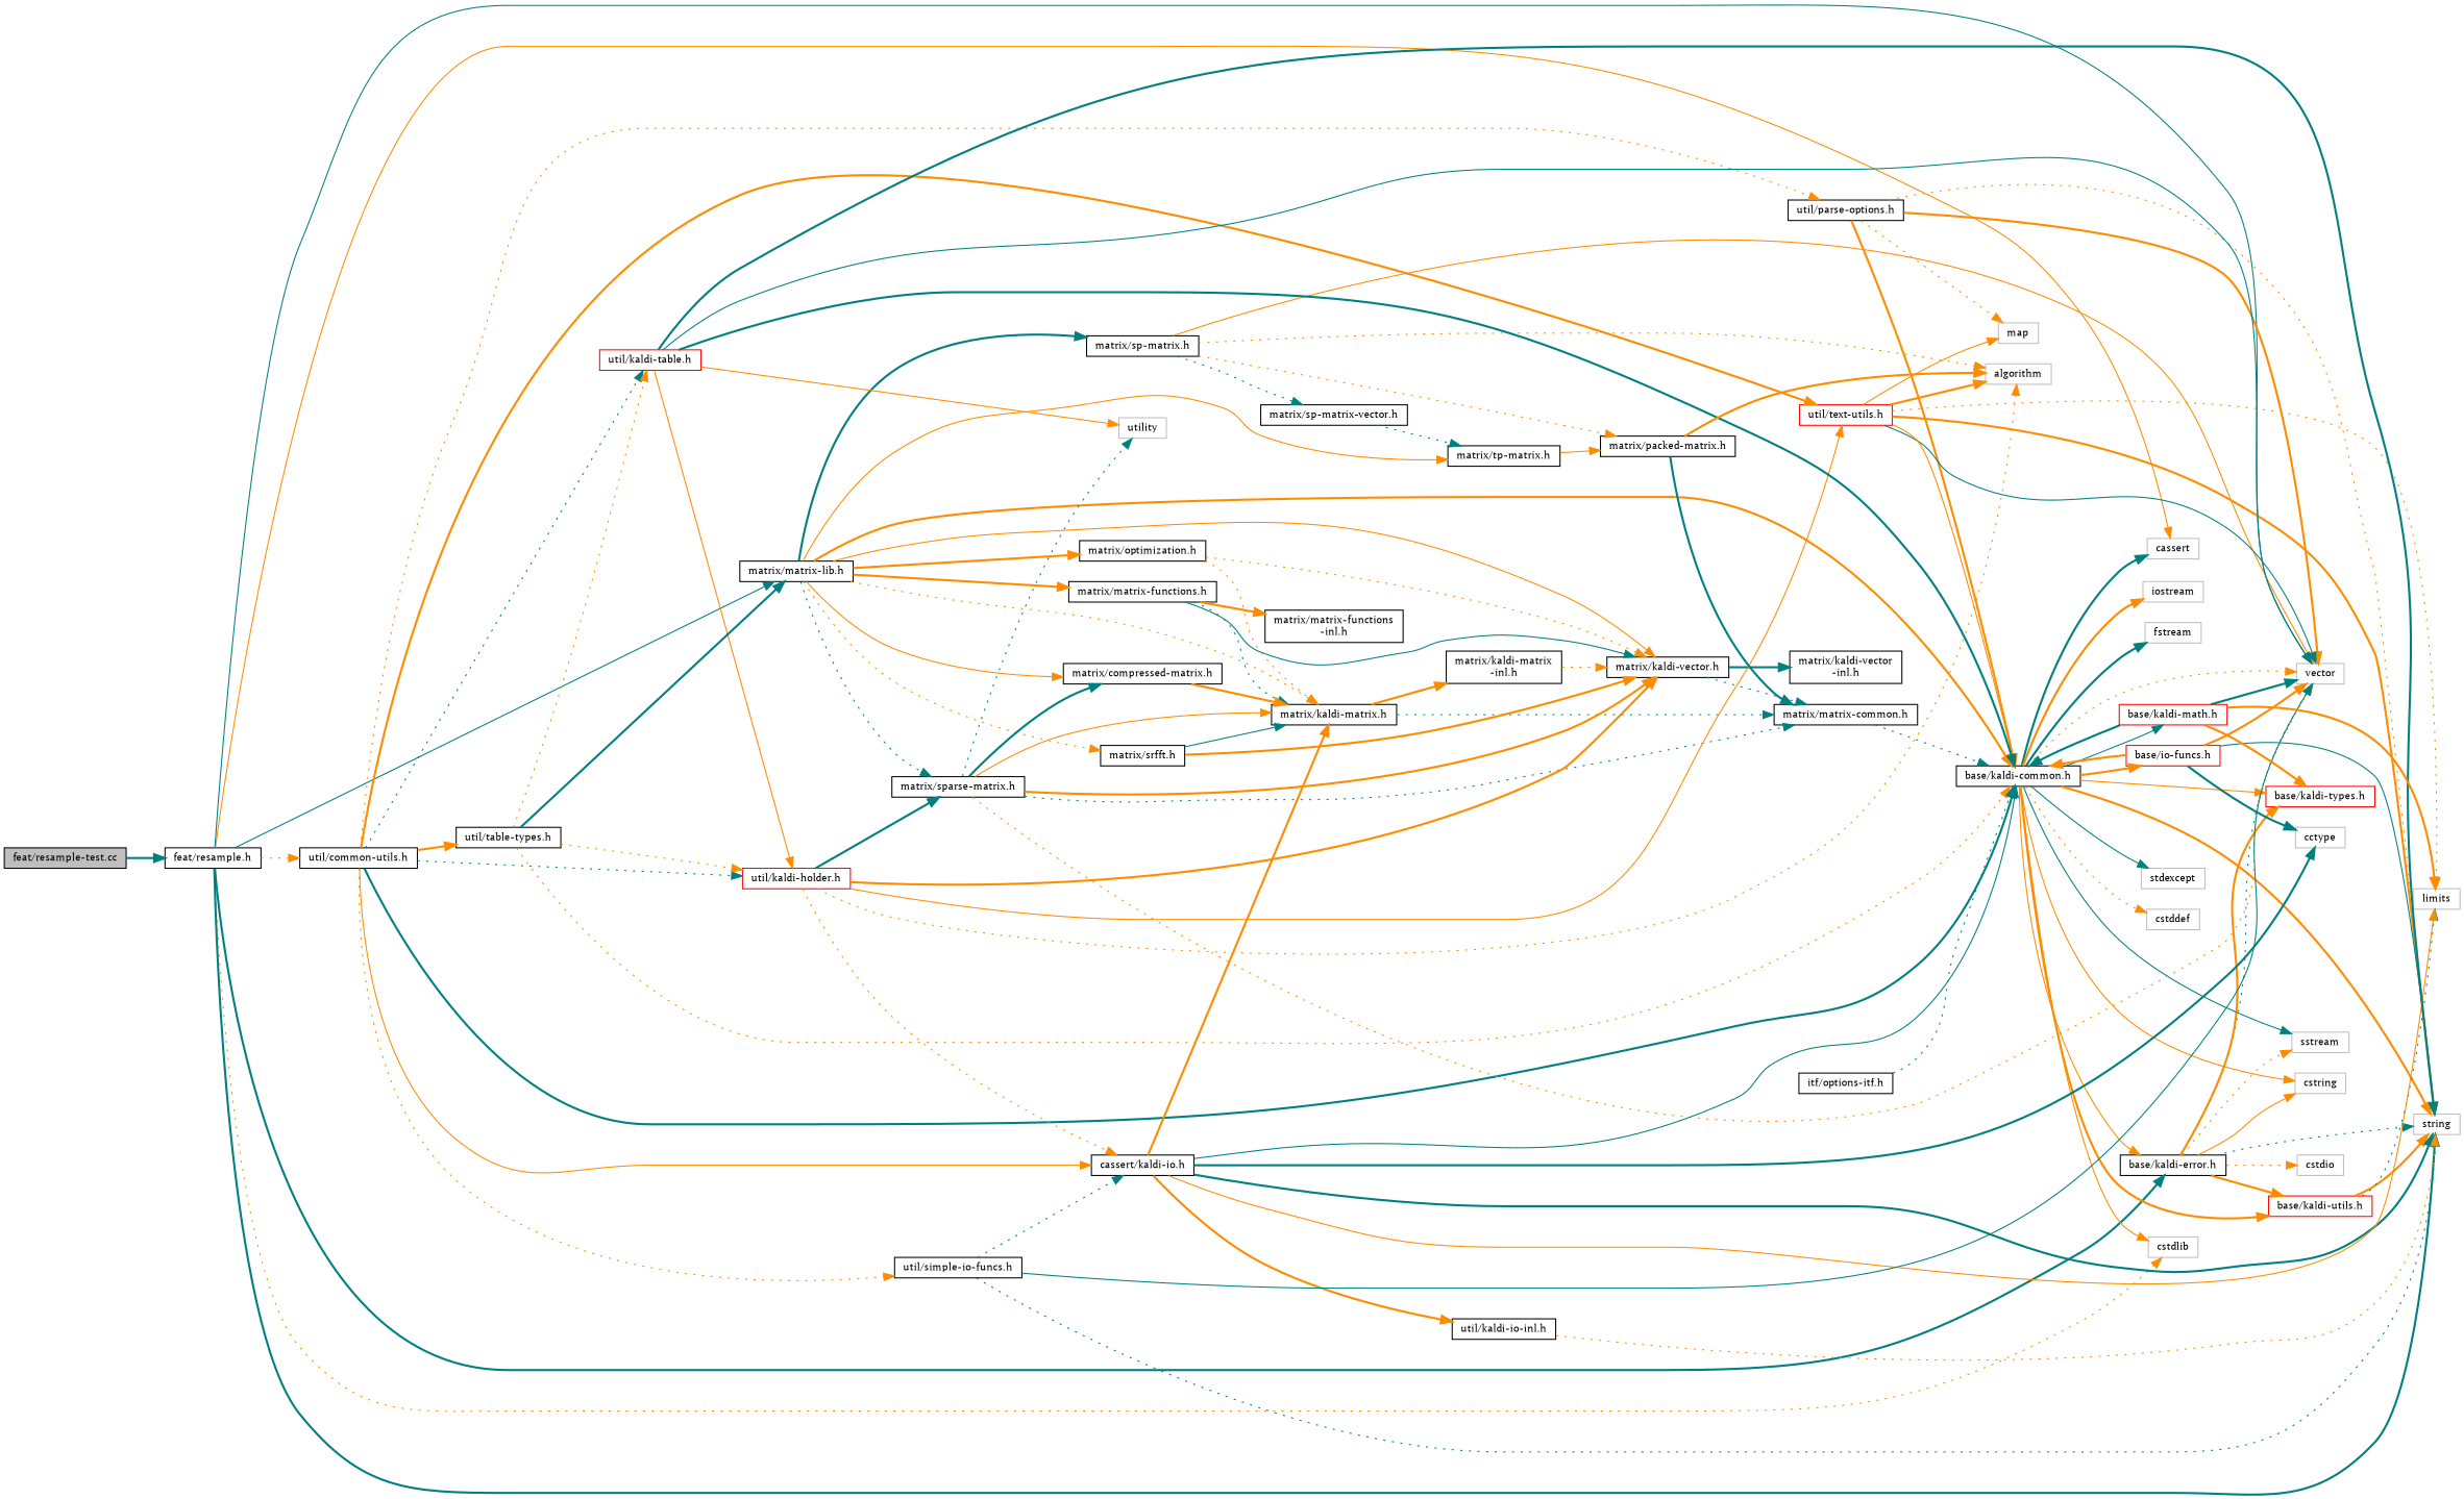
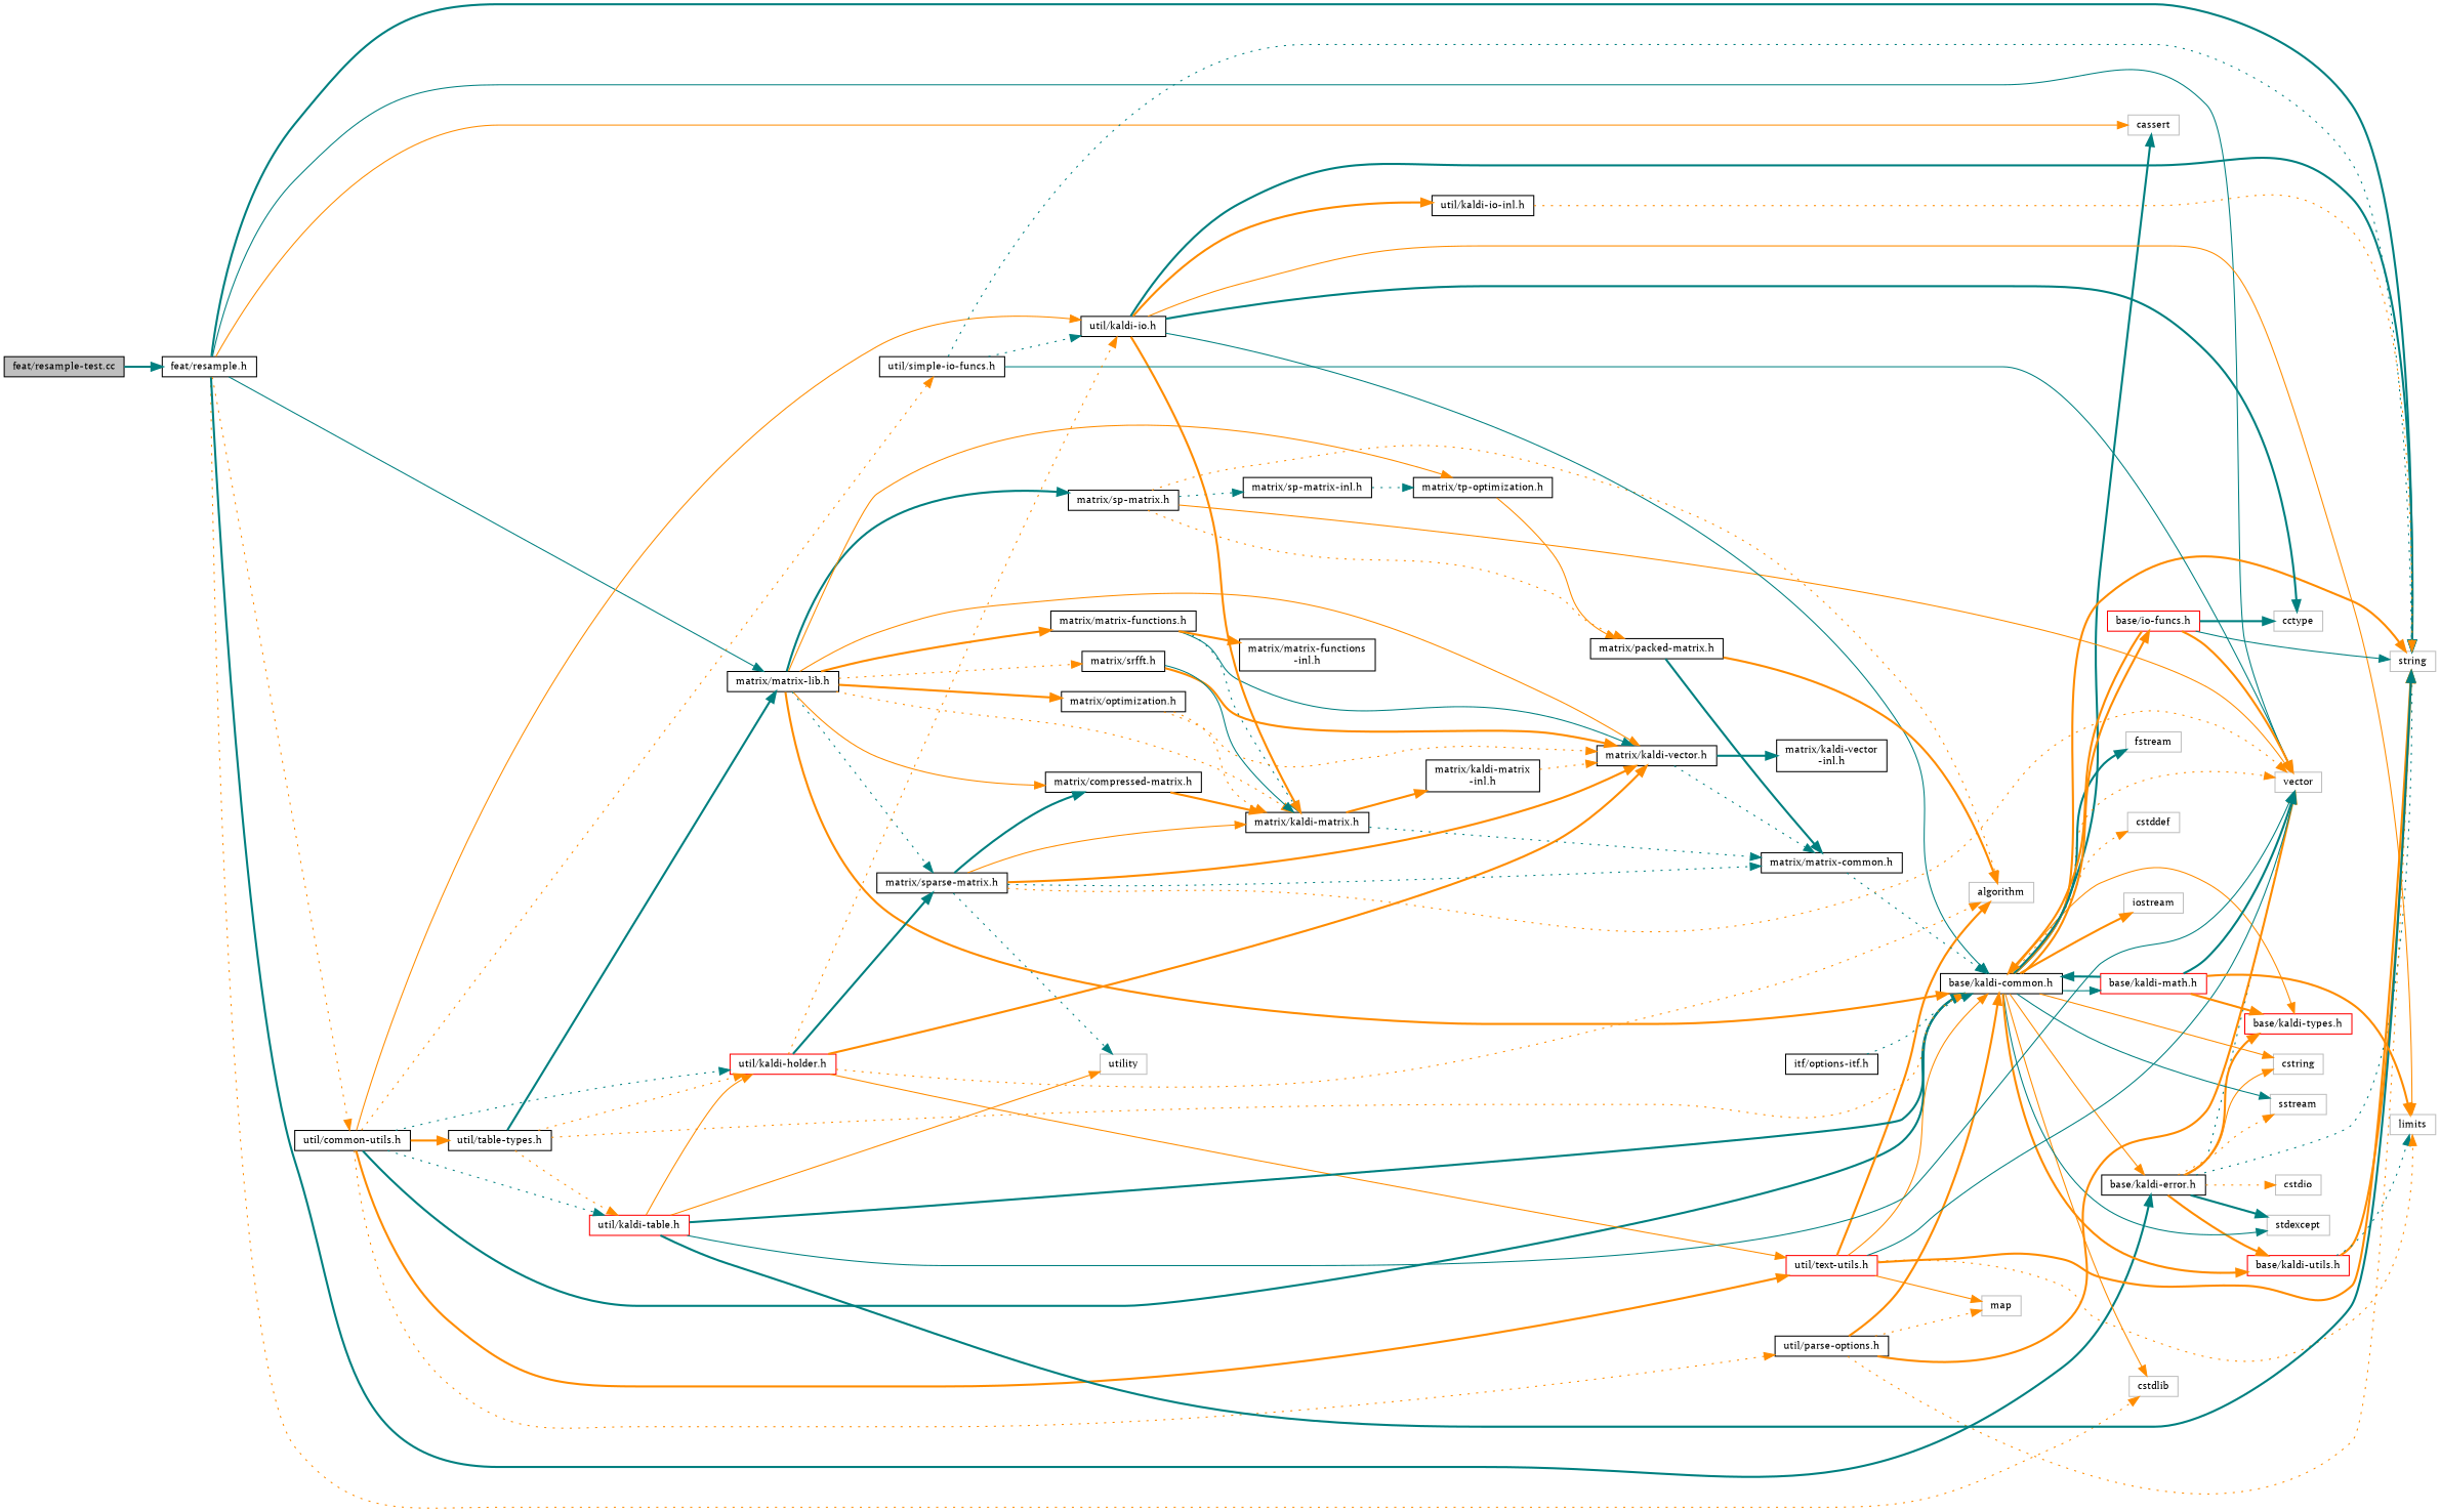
  digraph {
    fontname="PT Serif"
    rankdir=LR
    node [color=black fillcolor=white fontname="PT Serif" fontsize=10 shape=record style=filled]
    edge [color=darkorange fontname="PT Serif" fontsize=10 labelfontname=Helvetica labelfontsize=10 style=bold]
    n1 [fillcolor=grey75 fontcolor=black height=0.2 label="feat/resample-test.cc" width=0.4]
    n2 [height=0.2 label="feat/resample.h" width=0.4]
    n3 [color=grey75 height=0.2 label=cassert width=0.4]
    n4 [color=grey75 height=0.2 label=cstdlib width=0.4]
    n5 [color=grey75 height=0.2 label=string width=0.4]
    n6 [color=grey75 height=0.2 label=vector width=0.4]
    n7 [height=0.2 label="matrix/matrix-lib.h" width=0.4]
    n8 [height=0.2 label="base/kaldi-error.h" width=0.4]
    n9 [height=0.2 label="util/common-utils.h" width=0.4]
    n10 [height=0.2 label="base/kaldi-common.h" width=0.4]
    n11 [height=0.2 label="matrix/kaldi-vector.h" width=0.4]
    n12 [height=0.2 label="matrix/kaldi-matrix.h" width=0.4]
    n13 [height=0.2 label="matrix/sp-matrix.h" width=0.4]
-   n14 [height=0.2 label="matrix/tp-matrix.h" width=0.4]
+   n14 [height=0.2 label="matrix/tp-optimization.h" width=0.4]
    n15 [height=0.2 label="matrix/matrix-functions.h" width=0.4]
    n16 [height=0.2 label="matrix/srfft.h" width=0.4]
    n17 [height=0.2 label="matrix/compressed-matrix.h" width=0.4]
    n18 [height=0.2 label="matrix/sparse-matrix.h" width=0.4]
    n19 [height=0.2 label="matrix/optimization.h" width=0.4]
    n20 [color=grey75 height=0.2 label=cstring width=0.4]
    n21 [color=grey75 height=0.2 label=sstream width=0.4]
    n22 [color=grey75 height=0.2 label=stdexcept width=0.4]
    n23 [color=red height=0.2 label="base/kaldi-utils.h" width=0.4]
    n24 [color=red height=0.2 label="base/kaldi-types.h" width=0.4]
    n25 [color=grey75 height=0.2 label=cstdio width=0.4]
    n26 [height=0.2 label="util/parse-options.h" width=0.4]
-   n27 [height=0.2 label="cassert/kaldi-io.h" width=0.4]
+   n27 [height=0.2 label="util/kaldi-io.h" width=0.4]
    n28 [height=0.2 label="util/simple-io-funcs.h" width=0.4]
    n29 [color=red height=0.2 label="util/kaldi-holder.h" width=0.4]
    n30 [color=red height=0.2 label="util/text-utils.h" width=0.4]
    n31 [color=red height=0.2 label="util/kaldi-table.h" width=0.4]
    n32 [height=0.2 label="util/table-types.h" width=0.4]
    n33 [color=grey75 height=0.2 label=cstddef width=0.4]
    n34 [color=grey75 height=0.2 label=iostream width=0.4]
    n35 [color=grey75 height=0.2 label=fstream width=0.4]
    n36 [color=red height=0.2 label="base/io-funcs.h" width=0.4]
    n37 [color=red height=0.2 label="base/kaldi-math.h" width=0.4]
    n38 [height=0.2 label="matrix/matrix-common.h" width=0.4]
    n39 [height=0.2 label="matrix/kaldi-vector\l-inl.h" width=0.4]
    n40 [height=0.2 label="matrix/kaldi-matrix\l-inl.h" width=0.4]
    n41 [color=grey75 height=0.2 label=algorithm width=0.4]
    n42 [height=0.2 label="matrix/packed-matrix.h" width=0.4]
-   n43 [height=0.2 label="matrix/sp-matrix-vector.h" width=0.4]
+   n43 [height=0.2 label="matrix/sp-matrix-inl.h" width=0.4]
    n44 [height=0.2 label="matrix/matrix-functions\l-inl.h" width=0.4]
    n45 [color=grey75 height=0.2 label=utility width=0.4]
    n46 [color=grey75 height=0.2 label=limits width=0.4]
    n47 [color=grey75 height=0.2 label=cctype width=0.4]
    n48 [color=grey75 height=0.2 label=map width=0.4]
    n49 [height=0.2 label="util/kaldi-io-inl.h" width=0.4]
    n50 [height=0.2 label="itf/options-itf.h" width=0.4]
    n1 -> n2 [color=teal]
    n2 -> n3 [style=solid]
    n2 -> n4 [style=dotted]
    n2 -> n5 [color=teal]
    n2 -> n6 [color=teal style=solid]
    n2 -> n7 [color=teal style=solid]
    n2 -> n8 [color=teal]
    n2 -> n9 [style=dotted]
    n7 -> n10
    n7 -> n11 [style=solid]
    n7 -> n12 [style=dotted]
    n7 -> n13 [color=teal]
    n7 -> n14 [style=solid]
    n7 -> n15
    n7 -> n16 [style=dotted]
    n7 -> n17 [style=solid]
    n7 -> n18 [color=teal style=dotted]
    n7 -> n19
    n8 -> n5 [color=teal style=dotted]
    n8 -> n6 [color=teal style=dotted]
    n8 -> n20 [style=solid]
    n8 -> n21 [style=dotted]
+   n8 -> n22 [color=teal]
    n8 -> n23
    n8 -> n24
    n8 -> n25 [style=dotted]
    n9 -> n10 [color=teal]
    n9 -> n26 [style=dotted]
    n9 -> n27 [style=solid]
    n9 -> n28 [style=dotted]
    n9 -> n29 [color=teal style=dotted]
    n9 -> n30
    n9 -> n31 [color=teal style=dotted]
    n9 -> n32
    n10 -> n3 [color=teal]
    n10 -> n4 [style=solid]
    n10 -> n5
    n10 -> n6 [style=dotted]
    n10 -> n8 [style=solid]
    n10 -> n20 [style=solid]
    n10 -> n21 [color=teal style=solid]
    n10 -> n22 [color=teal style=solid]
    n10 -> n23
    n10 -> n24 [style=solid]
    n10 -> n33 [style=dotted]
    n10 -> n34
    n10 -> n35 [color=teal]
    n10 -> n36
    n10 -> n37 [color=teal style=solid]
    n11 -> n38 [color=teal style=dotted]
    n11 -> n39 [color=teal]
    n12 -> n38 [color=teal style=dotted]
    n12 -> n40
    n13 -> n6 [style=solid]
    n13 -> n41 [style=dotted]
    n13 -> n42 [style=dotted]
    n13 -> n43 [color=teal style=dotted]
    n14 -> n42 [style=solid]
    n15 -> n11 [color=teal style=solid]
    n15 -> n12 [color=teal style=dotted]
    n15 -> n44
    n16 -> n11
    n16 -> n12 [color=teal style=solid]
    n17 -> n12
    n18 -> n6 [style=dotted]
    n18 -> n11
    n18 -> n12 [style=solid]
    n18 -> n17 [color=teal]
    n18 -> n38 [color=teal style=dotted]
    n18 -> n45 [color=teal style=dotted]
    n19 -> n11 [style=dotted]
    n19 -> n12 [style=dotted]
    n23 -> n5
    n23 -> n46 [color=teal style=dotted]
    n26 -> n5 [style=dotted]
    n26 -> n6
    n26 -> n10
    n26 -> n48 [style=dotted]
    n27 -> n5 [color=teal]
    n27 -> n10 [color=teal style=solid]
    n27 -> n12
    n27 -> n46 [style=solid]
    n27 -> n47 [color=teal]
    n27 -> n49
    n28 -> n5 [color=teal style=dotted]
    n28 -> n6 [color=teal style=solid]
    n28 -> n27 [color=teal style=dotted]
    n29 -> n11
    n29 -> n18 [color=teal]
    n29 -> n27 [style=dotted]
    n29 -> n30 [style=solid]
    n29 -> n41 [style=dotted]
    n30 -> n5
    n30 -> n6 [color=teal style=solid]
    n30 -> n10 [style=solid]
    n30 -> n41
    n30 -> n46 [style=dotted]
    n30 -> n48 [style=solid]
    n31 -> n5 [color=teal]
    n31 -> n6 [color=teal style=solid]
    n31 -> n10 [color=teal]
    n31 -> n29 [style=solid]
    n31 -> n45 [style=solid]
    n32 -> n7 [color=teal]
    n32 -> n10 [style=dotted]
    n32 -> n29 [style=dotted]
    n32 -> n31 [style=dotted]
    n36 -> n5 [color=teal style=solid]
    n36 -> n6
    n36 -> n10
    n36 -> n47 [color=teal]
    n37 -> n6 [color=teal]
    n37 -> n10 [color=teal]
    n37 -> n24
    n37 -> n46
    n38 -> n10 [color=teal style=dotted]
    n40 -> n11 [style=dotted]
    n42 -> n38 [color=teal]
    n42 -> n41
    n43 -> n14 [color=teal style=dotted]
    n49 -> n5 [style=dotted]
    n50 -> n10 [color=teal style=dotted]
  }
